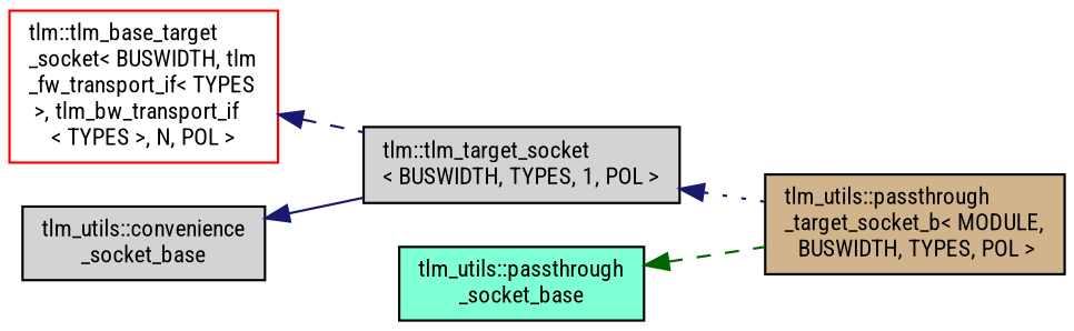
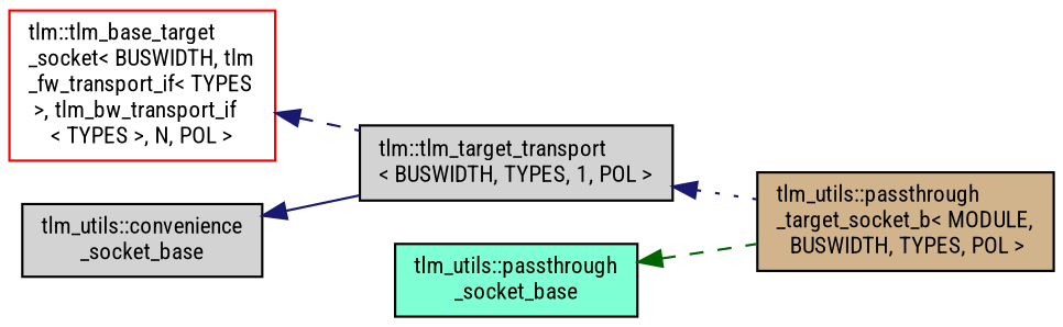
  digraph {
    fontname="Roboto Condensed"
    rankdir=LR
    node [color=black fillcolor=lightgrey fontname="Roboto Condensed" fontsize=10 shape=record style=filled]
    edge [color=midnightblue dir=back fontname="Roboto Condensed" fontsize=10 labelfontname=FreeSans labelfontsize=10 style=dashed]
    n1 [fillcolor=tan fontcolor=black height=0.2 label="tlm_utils::passthrough\l_target_socket_b\< MODULE,\l BUSWIDTH, TYPES, POL \>" width=0.4]
-   n2 [height=0.2 label="tlm::tlm_target_socket\l\< BUSWIDTH, TYPES, 1, POL \>" width=0.4]
+   n2 [height=0.2 label="tlm::tlm_target_transport\l\< BUSWIDTH, TYPES, 1, POL \>" width=0.4]
    n3 [color=red fillcolor=white height=0.2 label="tlm::tlm_base_target\l_socket\< BUSWIDTH, tlm\l_fw_transport_if\< TYPES\l \>, tlm_bw_transport_if\l\< TYPES \>, N, POL \>" width=0.4]
    n4 [fillcolor=aquamarine height=0.2 label="tlm_utils::passthrough\l_socket_base" width=0.4]
    n5 [height=0.2 label="tlm_utils::convenience\l_socket_base" width=0.4]
    n2 -> n1 [style=dotted]
    n3 -> n2
    n4 -> n1 [color=darkgreen]
    n5 -> n2 [style=solid]
  }
